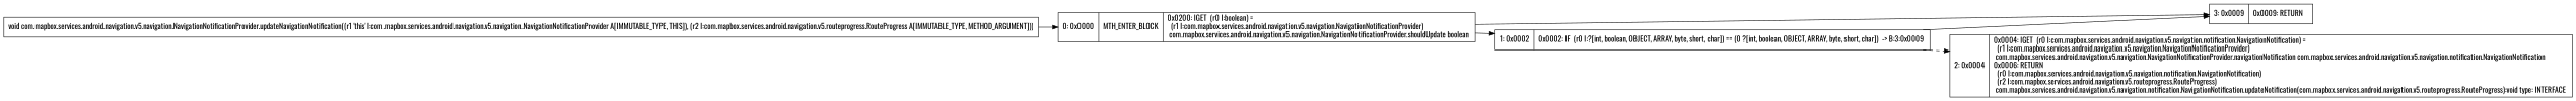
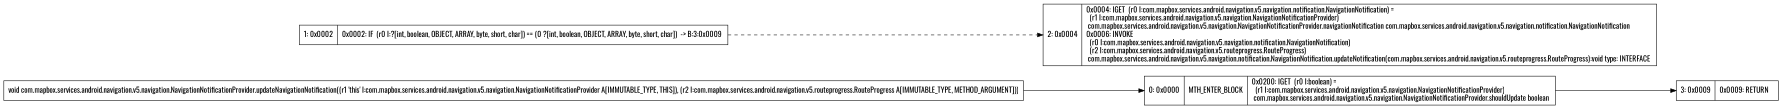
  digraph {
    fontname=Oswald
    rankdir=LR
    node [fontname=Oswald shape=record]
    edge [fontname=Oswald]
    n1 [label="{0\:\ 0x0000|MTH_ENTER_BLOCK\l|0x0200: IGET  (r0 I:boolean) = \l  (r1 I:com.mapbox.services.android.navigation.v5.navigation.NavigationNotificationProvider)\l com.mapbox.services.android.navigation.v5.navigation.NavigationNotificationProvider.shouldUpdate boolean \l}"]
    n2 [label="{1\:\ 0x0002|0x0002: IF  (r0 I:?[int, boolean, OBJECT, ARRAY, byte, short, char]) == (0 ?[int, boolean, OBJECT, ARRAY, byte, short, char])  \-\> B:3:0x0009 \l}"]
    n3 [label="{3\:\ 0x0009|0x0009: RETURN   \l}"]
-   n4 [label="{2\:\ 0x0004|0x0004: IGET  (r0 I:com.mapbox.services.android.navigation.v5.navigation.notification.NavigationNotification) = \l  (r1 I:com.mapbox.services.android.navigation.v5.navigation.NavigationNotificationProvider)\l com.mapbox.services.android.navigation.v5.navigation.NavigationNotificationProvider.navigationNotification com.mapbox.services.android.navigation.v5.navigation.notification.NavigationNotification \l0x0006: RETURN  \l  (r0 I:com.mapbox.services.android.navigation.v5.navigation.notification.NavigationNotification)\l  (r2 I:com.mapbox.services.android.navigation.v5.routeprogress.RouteProgress)\l com.mapbox.services.android.navigation.v5.navigation.notification.NavigationNotification.updateNotification(com.mapbox.services.android.navigation.v5.routeprogress.RouteProgress):void type: INTERFACE \l}"]
+   n4 [label="{2\:\ 0x0004|0x0004: IGET  (r0 I:com.mapbox.services.android.navigation.v5.navigation.notification.NavigationNotification) = \l  (r1 I:com.mapbox.services.android.navigation.v5.navigation.NavigationNotificationProvider)\l com.mapbox.services.android.navigation.v5.navigation.NavigationNotificationProvider.navigationNotification com.mapbox.services.android.navigation.v5.navigation.notification.NavigationNotification \l0x0006: INVOKE  \l  (r0 I:com.mapbox.services.android.navigation.v5.navigation.notification.NavigationNotification)\l  (r2 I:com.mapbox.services.android.navigation.v5.routeprogress.RouteProgress)\l com.mapbox.services.android.navigation.v5.navigation.notification.NavigationNotification.updateNotification(com.mapbox.services.android.navigation.v5.routeprogress.RouteProgress):void type: INTERFACE \l}"]
    n5 [label="{void com.mapbox.services.android.navigation.v5.navigation.NavigationNotificationProvider.updateNavigationNotification((r1 'this' I:com.mapbox.services.android.navigation.v5.navigation.NavigationNotificationProvider A[IMMUTABLE_TYPE, THIS]), (r2 I:com.mapbox.services.android.navigation.v5.routeprogress.RouteProgress A[IMMUTABLE_TYPE, METHOD_ARGUMENT])) }"]
-   n1 -> n2
    n1 -> n3
-   n2 -> n3
    n2 -> n4 [style=dashed]
    n5 -> n1
  }
